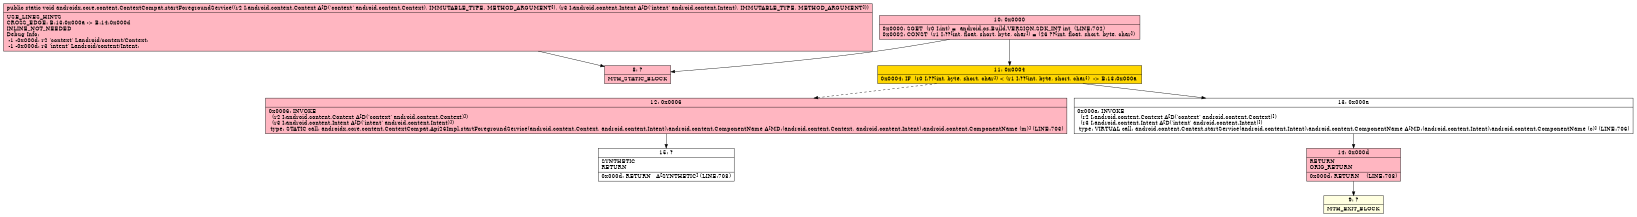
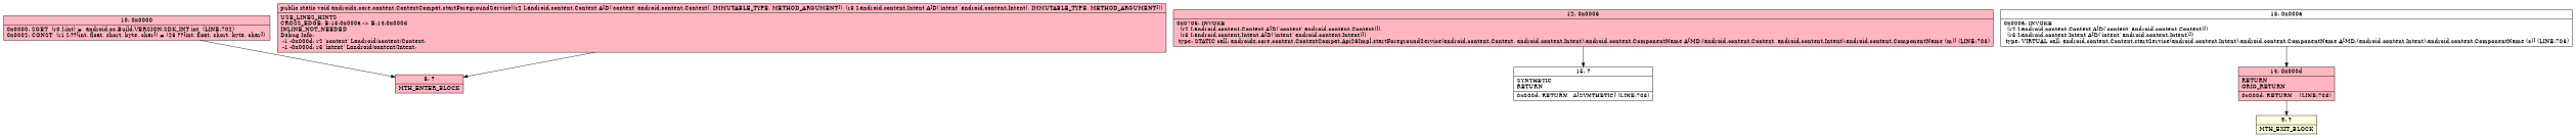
  digraph {
    node [fillcolor=lightpink shape=record style=filled]
-   n1 [label="{8\:\ ?|MTH_STATIC_BLOCK\l}"]
+   n1 [label="{8\:\ ?|MTH_ENTER_BLOCK\l}"]
    n2 [label="{10\:\ 0x0000|0x0000: SGET  (r0 I:int) =  android.os.Build.VERSION.SDK_INT int  (LINE:702)\l0x0002: CONST  (r1 I:??[int, float, short, byte, char]) = (26 ??[int, float, short, byte, char]) \l}"]
-   n3 [fillcolor=gold label="{11\:\ 0x0004|0x0004: IF  (r0 I:??[int, byte, short, char]) \< (r1 I:??[int, byte, short, char])  \-\> B:13:0x000a \l}"]
-   n4 [label="{12\:\ 0x0006|0x0006: INVOKE  \l  (r2 I:android.content.Context A[D('context' android.content.Context)])\l  (r3 I:android.content.Intent A[D('intent' android.content.Intent)])\l type: STATIC call: androidx.core.content.ContextCompat.Api26Impl.startForegroundService(android.content.Context, android.content.Intent):android.content.ComponentName A[MD:(android.content.Context, android.content.Intent):android.content.ComponentName (m)] (LINE:703)\l}"]
+   n4 [label="{12\:\ 0x0006|0x0706: INVOKE  \l  (r2 I:android.content.Context A[D('context' android.content.Context)])\l  (r3 I:android.content.Intent A[D('intent' android.content.Intent)])\l type: STATIC call: androidx.core.content.ContextCompat.Api26Impl.startForegroundService(android.content.Context, android.content.Intent):android.content.ComponentName A[MD:(android.content.Context, android.content.Intent):android.content.ComponentName (m)] (LINE:703)\l}"]
    n5 [fillcolor=white label="{13\:\ 0x000a|0x000a: INVOKE  \l  (r2 I:android.content.Context A[D('context' android.content.Context)])\l  (r3 I:android.content.Intent A[D('intent' android.content.Intent)])\l type: VIRTUAL call: android.content.Context.startService(android.content.Intent):android.content.ComponentName A[MD:(android.content.Intent):android.content.ComponentName (c)] (LINE:706)\l}"]
    n6 [fillcolor=white label="{15\:\ ?|SYNTHETIC\lRETURN\l|0x000d: RETURN   A[SYNTHETIC] (LINE:708)\l}"]
    n7 [label="{14\:\ 0x000d|RETURN\lORIG_RETURN\l|0x000d: RETURN    (LINE:708)\l}"]
    n8 [fillcolor=lightyellow label="{9\:\ ?|MTH_EXIT_BLOCK\l}"]
    n9 [label="{public static void androidx.core.content.ContextCompat.startForegroundService((r2 I:android.content.Context A[D('context' android.content.Context), IMMUTABLE_TYPE, METHOD_ARGUMENT]), (r3 I:android.content.Intent A[D('intent' android.content.Intent), IMMUTABLE_TYPE, METHOD_ARGUMENT]))  | USE_LINES_HINTS\lCROSS_EDGE: B:13:0x000a \-\> B:14:0x000d\lINLINE_NOT_NEEDED\lDebug Info:\l  \-1 \-0x000d: r2 'context' Landroid\/content\/Context;\l  \-1 \-0x000d: r3 'intent' Landroid\/content\/Intent;\l}"]
    n2 -> n1
-   n2 -> n3
-   n3 -> n4 [style=dashed]
-   n3 -> n5
    n4 -> n6
    n5 -> n7
    n7 -> n8
    n9 -> n1
  }
